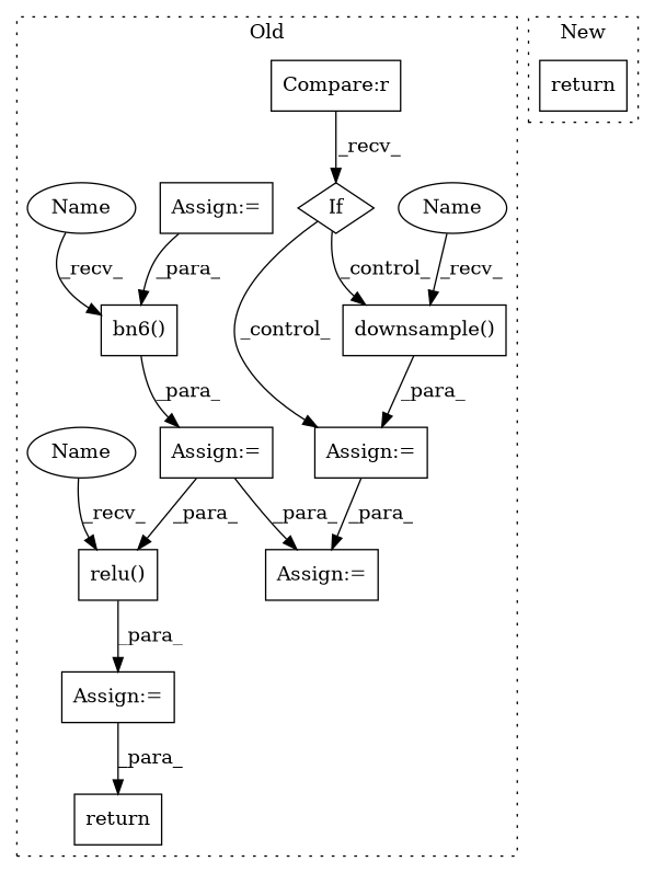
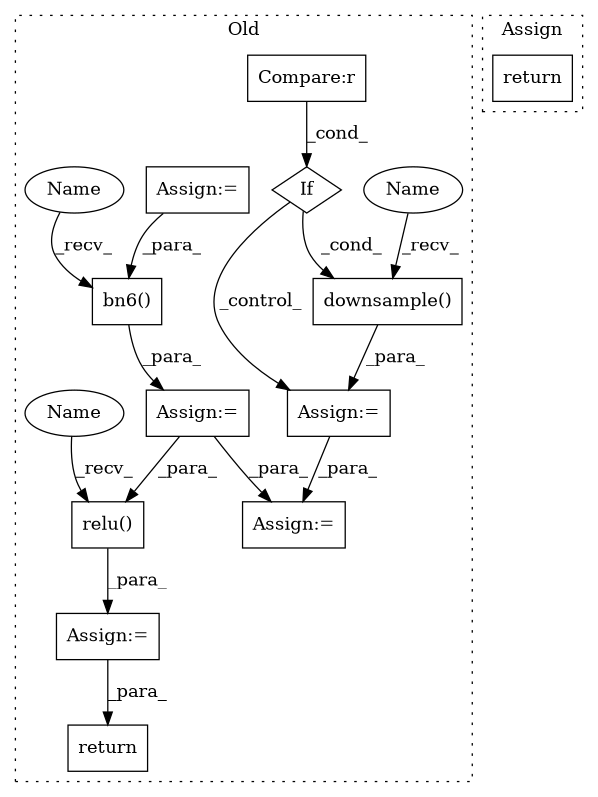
  digraph {
    node [a=68 l=3 shape=box]
    n1 [a=75 l="9,1" label="bn6()" s="3936,3948"]
    n2 [label="Assign:=" s=3933]
    n3 [label="Assign:=" s=3903]
    n4 [a=93 l=7 label=return s=4096]
    n5 [label="Assign:=" s=4069]
    n6 [a=75 l="16,1" label="downsample()" s="4014,4031"]
    n7 [a=96 l="3,14" label=If s="3959,3989" shape=diamond]
    n8 [a=40 l=27 label="Compare:r" s=3962]
    n9 [a=75 l="10,1" label="relu()" s="4072,4085"]
    n10 [label="Assign:=" s=4011]
    n11 [l=4 label="Assign:=" s=4045]
    n12 [a=87 l=4 label=Name s=3936 shape=ellipse]
    n13 [a=87 l=4 label=Name s=4014 shape=ellipse]
    n14 [a=87 l=4 label=Name s=4072 shape=ellipse]
    n15 [a=93 l=7 label=return s=3168]
    subgraph cluster_1 {
      label=Old
      style=dotted
      n1
      n2
      n3
      n4
      n5
      n6
      n7
      n8
      n9
      n10
      n11
      n12
      n13
      n14
    }
    subgraph cluster_2 {
-     label=New
+     label=Assign
      style=dotted
      n15
    }
    n1 -> n2 [label=_para_]
    n2 -> n9 [label=_para_]
    n2 -> n11 [label=_para_]
    n3 -> n1 [label=_para_]
    n5 -> n4 [label=_para_]
    n6 -> n10 [label=_para_]
-   n7 -> n6 [label=_control_]
+   n7 -> n6 [label=_cond_]
    n7 -> n10 [label=_control_]
-   n8 -> n7 [label=_recv_]
+   n8 -> n7 [label=_cond_]
    n9 -> n5 [label=_para_]
    n10 -> n11 [label=_para_]
    n12 -> n1 [label=_recv_]
    n13 -> n6 [label=_recv_]
    n14 -> n9 [label=_recv_]
  }
